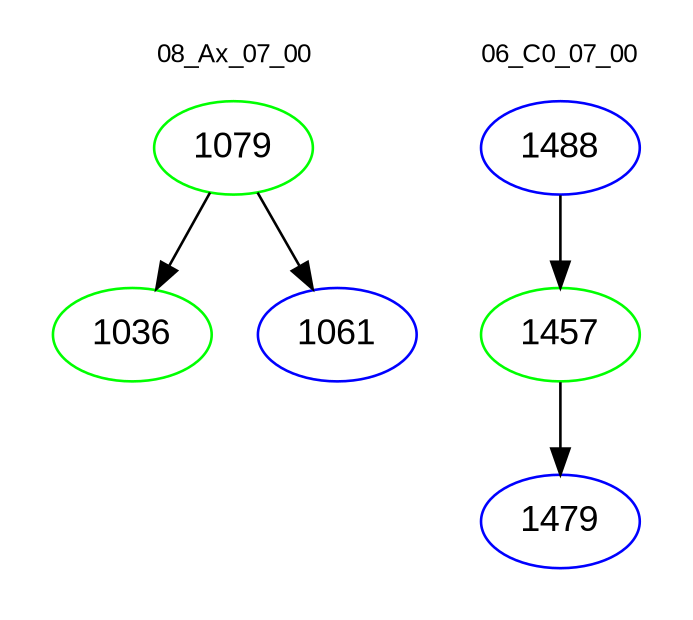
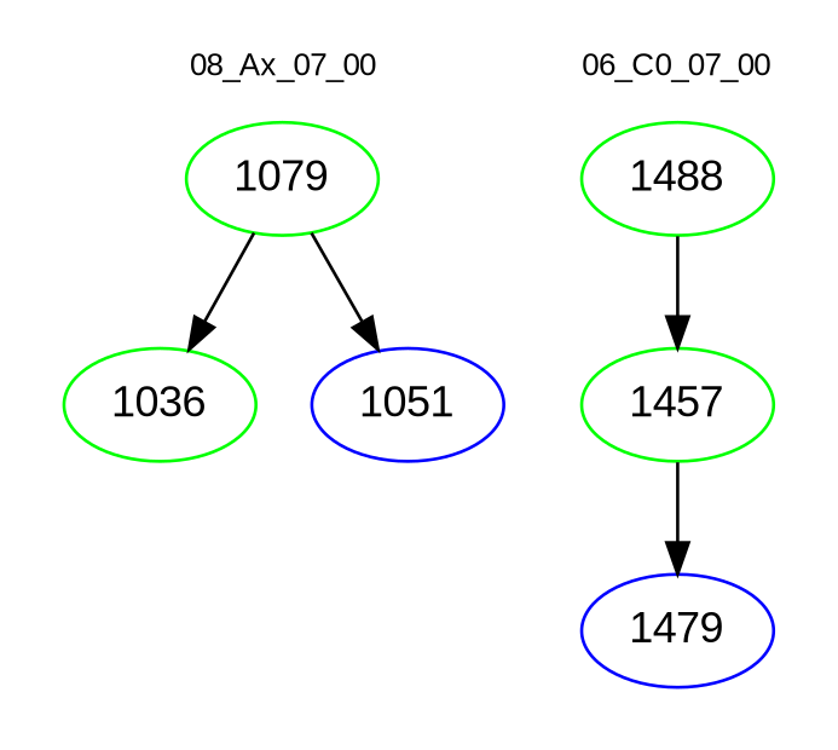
  digraph {
    fontname="Liberation Sans"
    node [color=green fontname="Liberation Sans"]
    edge [color=black fontname="Liberation Sans"]
    n1 [label=1079]
    n2 [label=1036]
-   n3 [color=blue label=1061]
-   n4 [color=blue label=1488]
+   n3 [color=blue label=1051]
+   n4 [label=1488]
    n5 [label=1457]
    n6 [color=blue label=1479]
    subgraph cluster_1 {
      color=white
      fontsize=10
      label="08_Ax_07_00"
      n1
      n2
      n3
    }
    subgraph cluster_2 {
      color=white
      fontsize=10
      label="06_C0_07_00"
      n4
      n5
      n6
    }
    n1 -> n2
    n1 -> n3
    n4 -> n5
    n5 -> n6
  }
